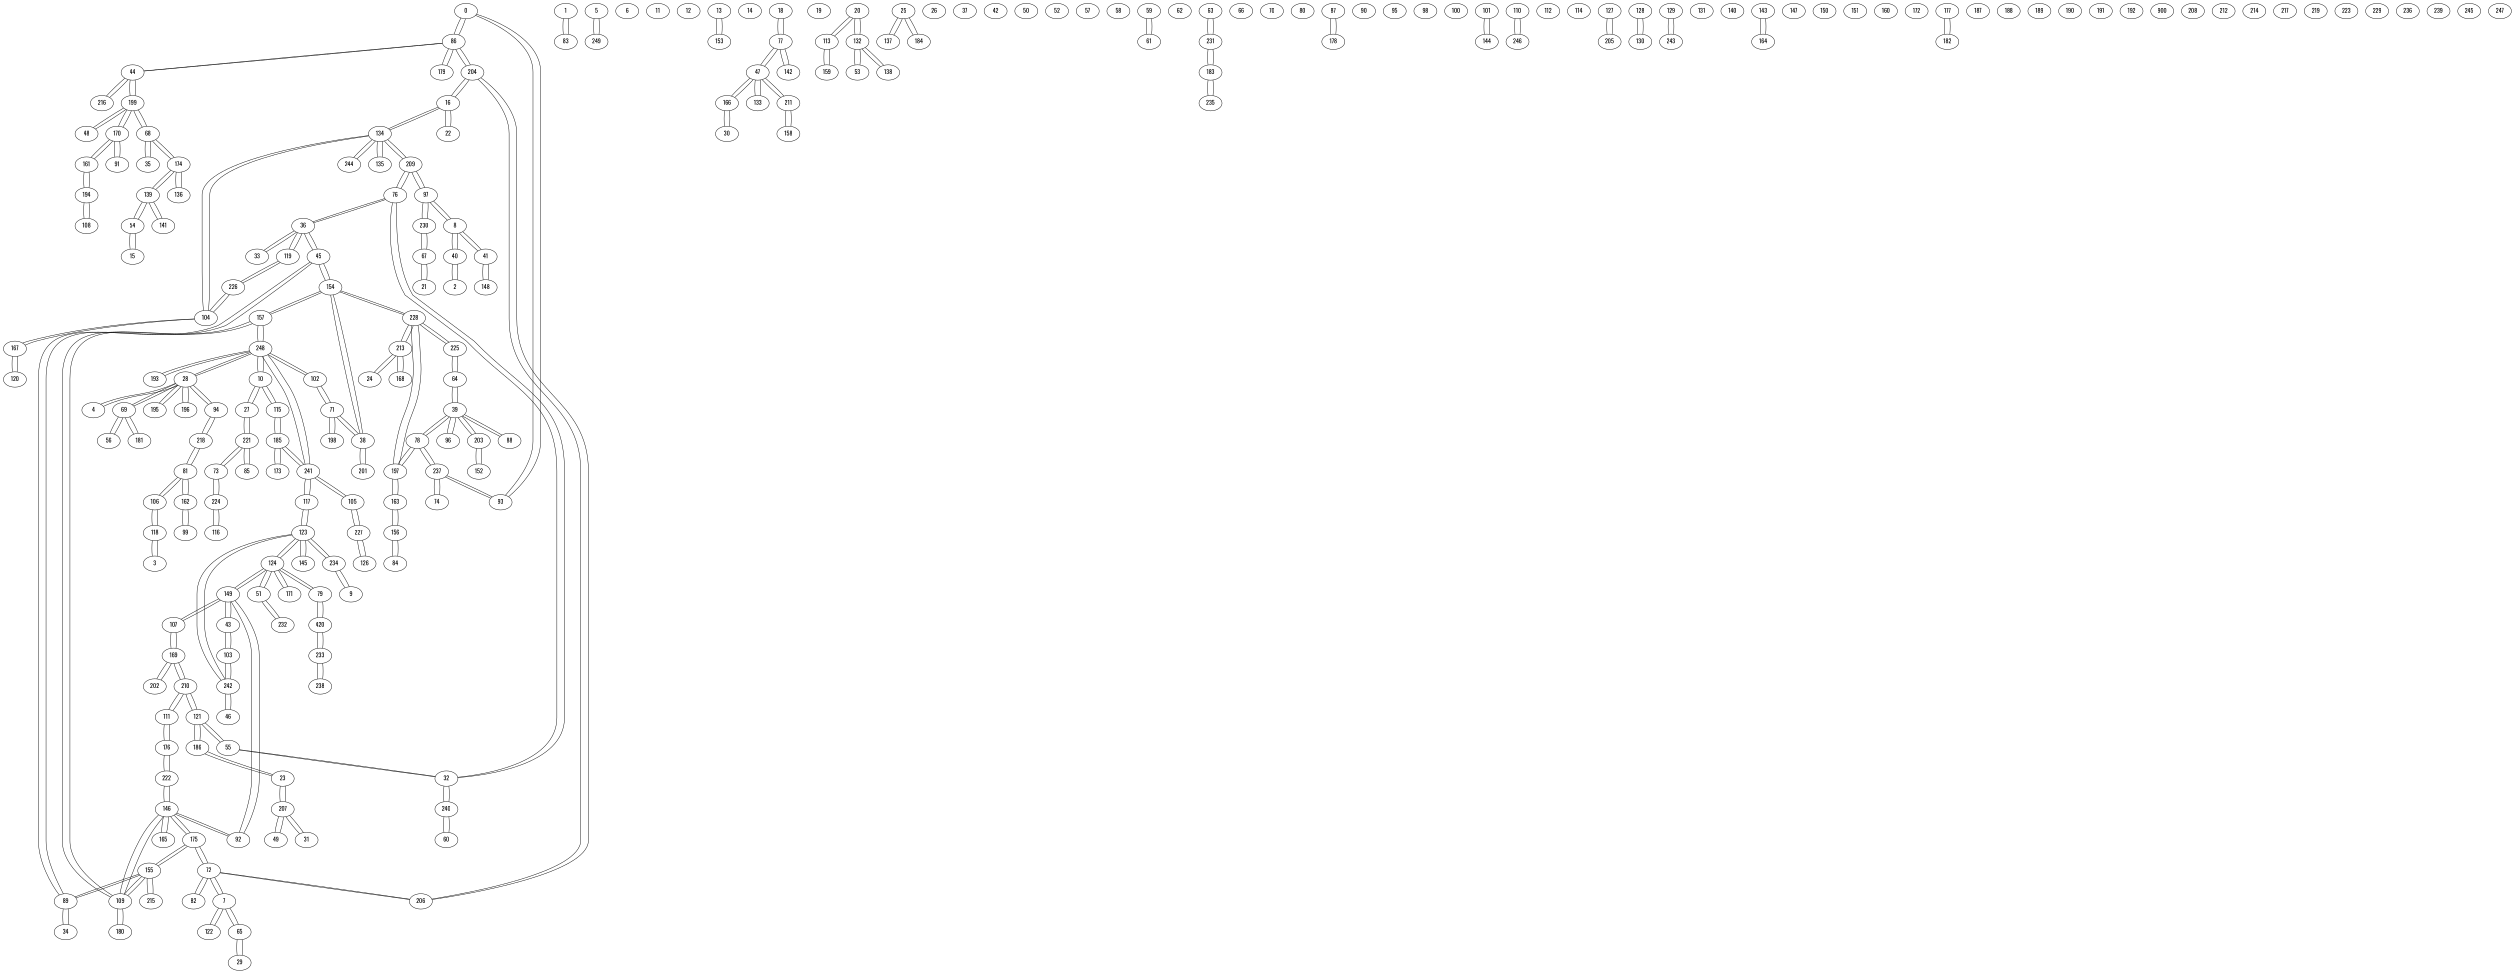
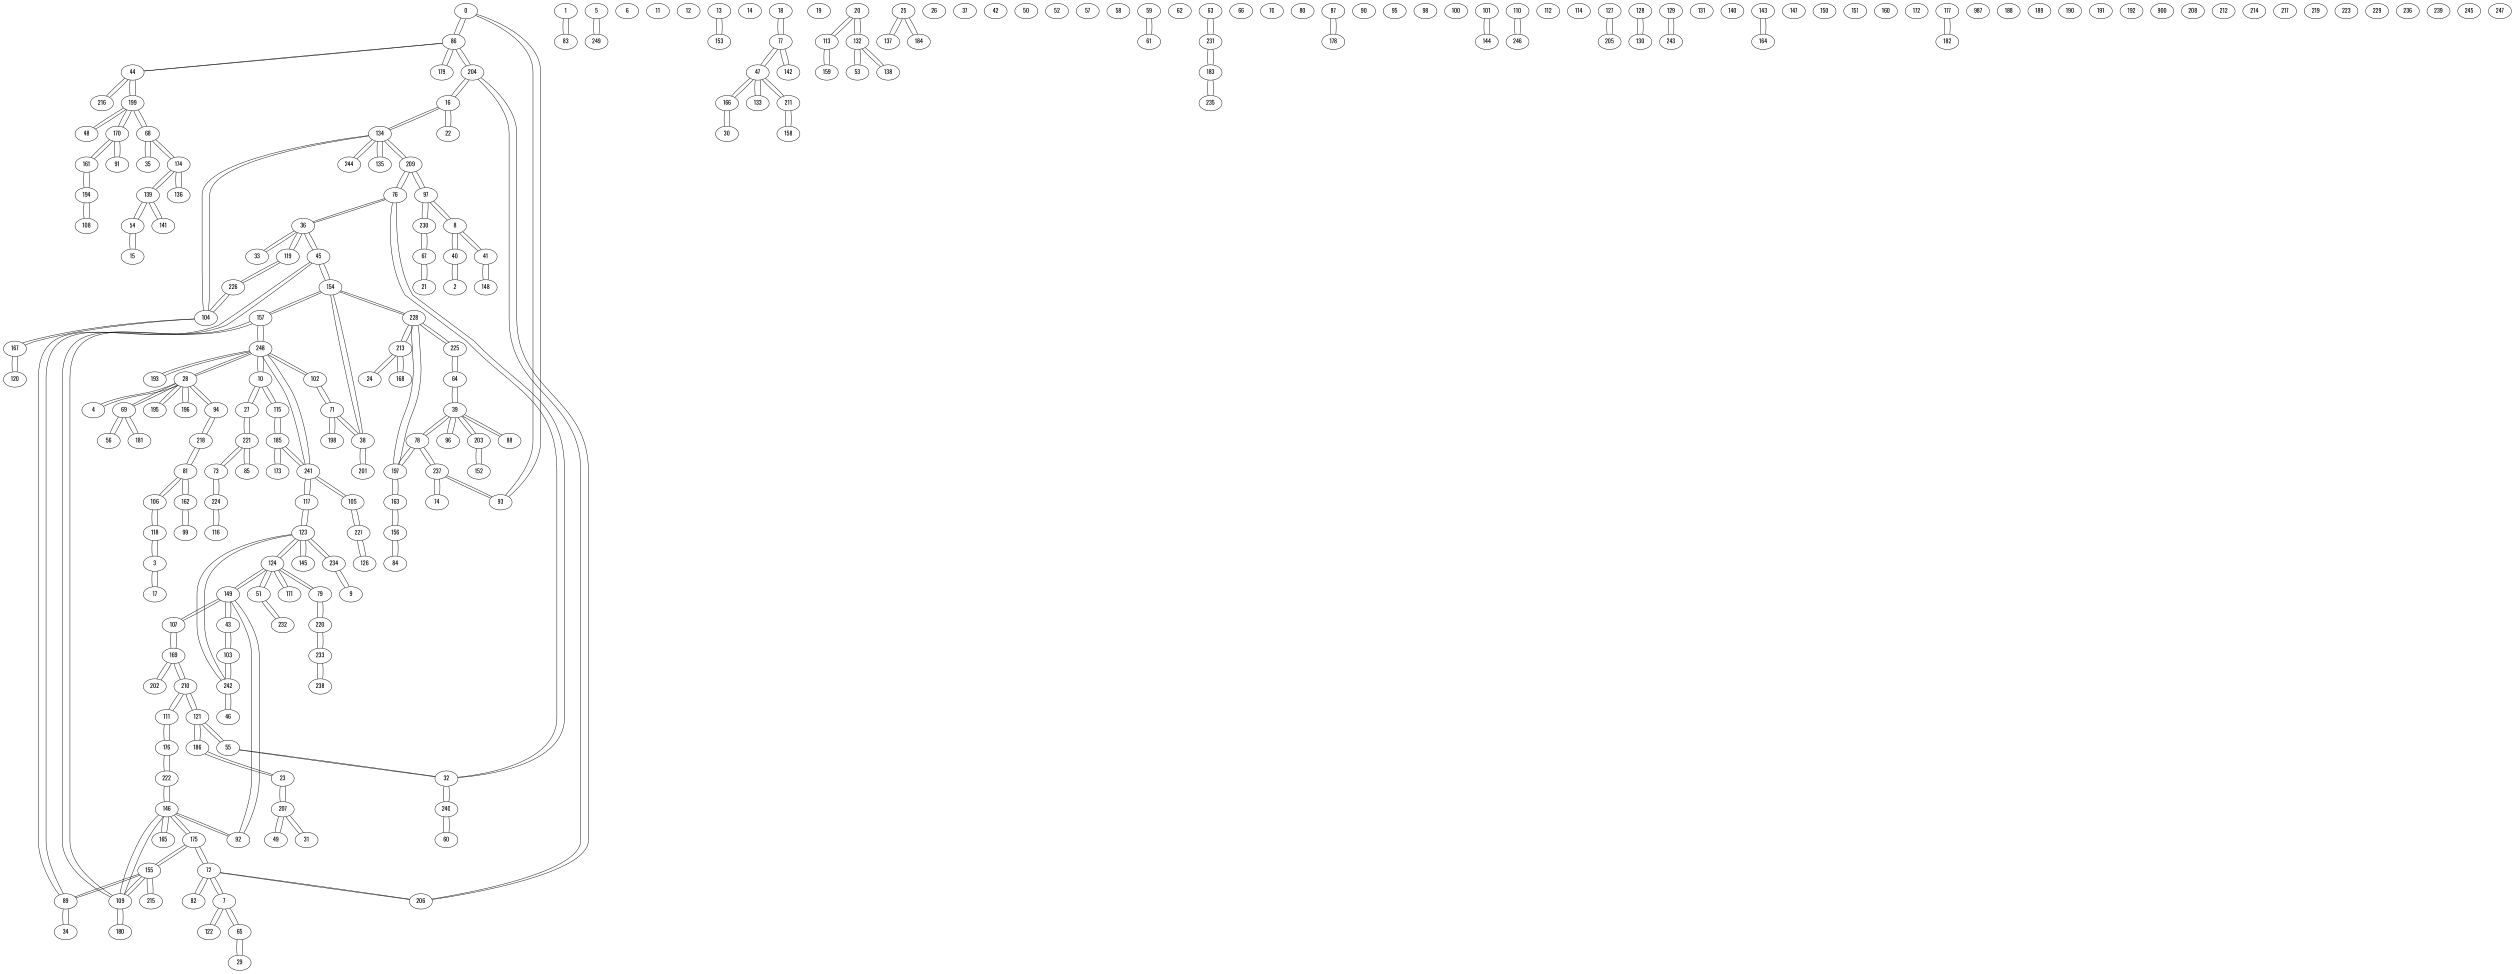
  graph {
    fontname=Oswald
    node [fontname=Oswald]
    edge [distancia=1 fontname=Oswald]
    0
    86
    93
    204
    44
    179
    237
    206
    16
    199
    216
    78
    74
    1
    83
    2
    40
    8
    41
    97
    3
    118
+   17
    106
    81
    4
    28
    248
    69
    195
    196
    94
    10
    102
    241
    157
    193
    56
    181
    218
    5
    249
    6
    7
    122
    65
    72
    29
    175
    82
    155
    146
    148
    230
    209
    67
    134
    76
    9
    234
    123
    124
    242
    117
    145
    115
    27
    185
    221
    173
    73
    85
    71
    105
    154
    109
    11
    12
    13
    153
    14
    15
    54
    139
    174
    141
    22
    104
    244
    135
    226
    167
    18
    77
    47
    142
    166
    133
    211
    19
    20
    113
    132
    159
    53
    138
    21
    23
    186
    207
    121
    31
    49
    55
    210
    24
    213
    228
    168
    197
    225
    25
    137
    184
    26
    224
    30
    32
    240
    60
    36
    33
    119
    45
    89
    34
    215
    35
    68
    48
    170
    136
    38
    37
    201
    198
    39
    96
    64
    203
    88
    152
    163
    42
    43
    149
    103
    92
    107
    51
    79
    171
    169
    46
    91
    161
    158
    50
    232
-   220 [label=420]
+   220
    52
    111
    57
    58
    59
    61
    62
    63
    231
    183
    235
    66
    70
    222
    165
    116
    156
    233
    238
    80
    162
    99
    84
    87
    178
    180
    90
    194
    176
    95
    98
    100
    101
    144
    120
    227
    126
    202
    108
    110
    246
    112
    114
    127
    205
    128
    130
    129
    243
    131
    140
    143
    164
    147
    150
    151
    160
    172
    177
    182
-   187
+   187 [label=987]
    188
    189
    190
    191
    192
    n237 [label=900]
    208
    212
    214
    217
    219
    223
    229
    236
    239
    245
    247
    0 -- 86 [distancia=12]
    0 -- 93 [distancia=14]
    86 -- 0 [distancia=12]
    86 -- 204 [distancia=14]
    86 -- 44 [distancia=7]
    86 -- 179 [distancia=9]
    93 -- 0 [distancia=14]
    93 -- 237 [distancia=11]
    204 -- 86 [distancia=14]
    204 -- 206 [distancia=8]
    204 -- 16 [distancia=14]
    44 -- 86 [distancia=7]
    44 -- 199 [distancia=6]
    44 -- 216 [distancia=13]
    179 -- 86 [distancia=9]
    237 -- 93 [distancia=11]
    237 -- 78
    237 -- 74 [distancia=15]
    206 -- 204 [distancia=8]
    206 -- 72 [distancia=6]
    16 -- 204 [distancia=14]
    16 -- 134 [distancia=12]
    16 -- 22 [distancia=14]
    199 -- 44 [distancia=6]
    199 -- 68 [distancia=11]
    199 -- 48 [distancia=2]
    199 -- 170 [distancia=11]
    216 -- 44 [distancia=13]
    78 -- 237
    78 -- 197 [distancia=3]
    78 -- 39 [distancia=5]
    74 -- 237 [distancia=15]
    1 -- 83 [distancia=13]
    83 -- 1 [distancia=13]
    2 -- 40 [distancia=3]
    40 -- 2 [distancia=3]
    40 -- 8 [distancia=10]
    8 -- 40 [distancia=10]
    8 -- 41 [distancia=2]
    8 -- 97 [distancia=13]
    41 -- 8 [distancia=2]
    41 -- 148 [distancia=10]
    97 -- 8 [distancia=13]
    97 -- 230
    97 -- 209 [distancia=13]
    3 -- 118 [distancia=5]
+   3 -- 17 [distancia=10]
    118 -- 3 [distancia=5]
    118 -- 106 [distancia=8]
+   17 -- 3 [distancia=10]
    106 -- 118 [distancia=8]
    106 -- 81 [distancia=14]
    81 -- 106 [distancia=14]
    81 -- 218 [distancia=13]
    81 -- 162 [distancia=5]
    4 -- 28
    28 -- 4
    28 -- 248
    28 -- 69
    28 -- 195 [distancia=2]
    28 -- 196 [distancia=10]
    28 -- 94 [distancia=11]
    248 -- 28
    248 -- 10 [distancia=7]
    248 -- 102 [distancia=10]
    248 -- 241 [distancia=8]
    248 -- 157 [distancia=10]
    248 -- 193 [distancia=15]
    69 -- 28
    69 -- 56 [distancia=11]
    69 -- 181 [distancia=3]
    195 -- 28 [distancia=2]
    196 -- 28 [distancia=10]
    94 -- 28 [distancia=11]
    94 -- 218 [distancia=7]
    10 -- 248 [distancia=7]
    10 -- 115 [distancia=2]
    10 -- 27 [distancia=6]
    102 -- 248 [distancia=10]
    102 -- 71
    241 -- 248 [distancia=8]
    241 -- 117 [distancia=3]
    241 -- 185 [distancia=4]
    241 -- 105 [distancia=3]
    157 -- 248 [distancia=10]
    157 -- 154 [distancia=13]
    157 -- 109 [distancia=11]
    193 -- 248 [distancia=15]
    56 -- 69 [distancia=11]
    181 -- 69 [distancia=3]
    218 -- 81 [distancia=13]
    218 -- 94 [distancia=7]
    5 -- 249 [distancia=7]
    249 -- 5 [distancia=7]
    7 -- 122
    7 -- 65
    7 -- 72 [distancia=6]
    122 -- 7
    65 -- 7
    65 -- 29 [distancia=7]
    72 -- 206 [distancia=6]
    72 -- 7 [distancia=6]
    72 -- 175 [distancia=2]
    72 -- 82 [distancia=13]
    29 -- 65 [distancia=7]
    175 -- 72 [distancia=2]
    175 -- 155 [distancia=10]
    175 -- 146 [distancia=15]
    82 -- 72 [distancia=13]
    155 -- 175 [distancia=10]
    155 -- 109 [distancia=2]
    155 -- 89 [distancia=5]
    155 -- 215 [distancia=7]
    146 -- 175 [distancia=15]
    146 -- 109 [distancia=10]
    146 -- 92 [distancia=14]
    146 -- 222
    146 -- 165 [distancia=6]
    148 -- 41 [distancia=10]
    230 -- 97
    230 -- 67 [distancia=4]
    209 -- 97 [distancia=13]
    209 -- 134 [distancia=5]
    209 -- 76 [distancia=5]
    67 -- 230 [distancia=4]
    67 -- 21 [distancia=6]
    134 -- 16 [distancia=12]
    134 -- 209 [distancia=5]
    134 -- 104 [distancia=6]
    134 -- 244 [distancia=12]
    134 -- 135 [distancia=13]
    76 -- 209 [distancia=5]
    76 -- 32 [distancia=15]
    76 -- 36 [distancia=6]
    9 -- 234
    234 -- 9
    234 -- 123 [distancia=12]
    123 -- 234 [distancia=12]
    123 -- 124 [distancia=4]
    123 -- 242 [distancia=11]
    123 -- 117 [distancia=4]
    123 -- 145
    124 -- 123 [distancia=4]
    124 -- 149 [distancia=7]
    124 -- 51 [distancia=12]
    124 -- 79 [distancia=13]
    124 -- 171
    242 -- 123 [distancia=11]
    242 -- 103 [distancia=15]
    242 -- 46 [distancia=6]
    117 -- 241 [distancia=3]
    117 -- 123 [distancia=4]
    145 -- 123
    115 -- 10 [distancia=2]
    115 -- 185 [distancia=15]
    27 -- 10 [distancia=6]
    27 -- 221 [distancia=12]
    185 -- 241 [distancia=4]
    185 -- 115 [distancia=15]
    185 -- 173 [distancia=15]
    221 -- 27 [distancia=12]
    221 -- 73
    221 -- 85 [distancia=4]
    173 -- 185 [distancia=15]
    73 -- 221
    73 -- 224 [distancia=14]
    85 -- 221 [distancia=4]
    71 -- 102
    71 -- 38 [distancia=6]
    71 -- 198 [distancia=8]
    105 -- 241 [distancia=3]
    105 -- 227 [distancia=8]
    154 -- 157 [distancia=13]
    154 -- 228 [distancia=2]
    154 -- 45
    154 -- 38 [distancia=8]
    109 -- 157 [distancia=11]
    109 -- 155 [distancia=2]
    109 -- 146 [distancia=10]
    109 -- 180 [distancia=6]
    13 -- 153 [distancia=4]
    153 -- 13 [distancia=4]
    15 -- 54 [distancia=14]
    54 -- 15 [distancia=14]
    54 -- 139 [distancia=9]
    139 -- 54 [distancia=9]
    139 -- 174 [distancia=6]
    139 -- 141 [distancia=14]
    174 -- 139 [distancia=6]
    174 -- 68 [distancia=12]
    174 -- 136 [distancia=7]
    141 -- 139 [distancia=14]
    22 -- 16 [distancia=14]
    104 -- 134 [distancia=6]
    104 -- 226 [distancia=2]
    104 -- 167 [distancia=2]
    244 -- 134 [distancia=12]
    135 -- 134 [distancia=13]
    226 -- 104 [distancia=2]
    226 -- 119 [distancia=6]
    167 -- 104 [distancia=2]
    167 -- 120 [distancia=2]
    18 -- 77 [distancia=14]
    77 -- 18 [distancia=14]
    77 -- 47 [distancia=6]
    77 -- 142 [distancia=8]
    47 -- 77 [distancia=6]
    47 -- 166 [distancia=4]
    47 -- 133 [distancia=3]
    47 -- 211 [distancia=4]
    142 -- 77 [distancia=8]
    166 -- 47 [distancia=4]
    166 -- 30 [distancia=10]
    133 -- 47 [distancia=3]
    211 -- 47 [distancia=4]
    211 -- 158 [distancia=7]
    20 -- 113 [distancia=8]
    20 -- 132 [distancia=9]
    113 -- 20 [distancia=8]
    113 -- 159 [distancia=9]
    132 -- 20 [distancia=9]
    132 -- 53 [distancia=9]
    132 -- 138 [distancia=15]
    159 -- 113 [distancia=9]
    53 -- 132 [distancia=9]
    138 -- 132 [distancia=15]
    21 -- 67 [distancia=6]
    23 -- 186 [distancia=3]
    23 -- 207 [distancia=7]
    186 -- 23 [distancia=3]
    186 -- 121 [distancia=7]
    207 -- 23 [distancia=7]
    207 -- 31 [distancia=13]
    207 -- 49 [distancia=12]
    121 -- 186 [distancia=7]
    121 -- 55 [distancia=12]
    121 -- 210 [distancia=3]
    31 -- 207 [distancia=13]
    49 -- 207 [distancia=12]
    55 -- 121 [distancia=12]
    55 -- 32 [distancia=4]
    210 -- 121 [distancia=3]
    210 -- 169 [distancia=14]
    210 -- 111 [distancia=7]
    24 -- 213 [distancia=14]
    213 -- 24 [distancia=14]
    213 -- 228 [distancia=11]
    213 -- 168 [distancia=8]
    228 -- 154 [distancia=2]
    228 -- 213 [distancia=11]
    228 -- 197 [distancia=9]
    228 -- 225 [distancia=2]
    168 -- 213 [distancia=8]
    197 -- 78 [distancia=3]
    197 -- 228 [distancia=9]
    197 -- 163 [distancia=13]
    225 -- 228 [distancia=2]
    225 -- 64 [distancia=15]
    25 -- 137 [distancia=7]
    25 -- 184 [distancia=9]
    137 -- 25 [distancia=7]
    184 -- 25 [distancia=9]
    224 -- 73 [distancia=14]
    224 -- 116 [distancia=3]
    30 -- 166 [distancia=10]
    32 -- 76 [distancia=15]
    32 -- 55 [distancia=4]
    32 -- 240 [distancia=5]
    240 -- 32 [distancia=5]
    240 -- 60 [distancia=11]
    60 -- 240 [distancia=11]
    36 -- 76 [distancia=6]
    36 -- 33 [distancia=10]
    36 -- 119 [distancia=8]
    36 -- 45 [distancia=14]
    33 -- 36 [distancia=10]
    119 -- 226 [distancia=6]
    119 -- 36 [distancia=8]
    45 -- 154
    45 -- 36 [distancia=14]
    45 -- 89 [distancia=12]
    89 -- 155 [distancia=5]
    89 -- 45 [distancia=12]
    89 -- 34 [distancia=11]
    34 -- 89 [distancia=11]
    215 -- 155 [distancia=7]
    35 -- 68 [distancia=5]
    68 -- 199 [distancia=11]
    68 -- 174 [distancia=12]
    68 -- 35 [distancia=5]
    48 -- 199 [distancia=2]
    170 -- 199 [distancia=11]
    170 -- 91 [distancia=7]
    170 -- 161 [distancia=10]
    136 -- 174 [distancia=7]
    38 -- 71 [distancia=6]
    38 -- 154 [distancia=8]
    38 -- 201 [distancia=4]
    201 -- 38 [distancia=4]
    198 -- 71 [distancia=8]
    39 -- 78 [distancia=5]
    39 -- 96 [distancia=3]
    39 -- 64 [distancia=12]
    39 -- 203 [distancia=14]
    39 -- 88 [distancia=15]
    96 -- 39 [distancia=3]
    64 -- 225 [distancia=15]
    64 -- 39 [distancia=12]
    203 -- 39 [distancia=14]
    203 -- 152
    88 -- 39 [distancia=15]
    152 -- 203
    163 -- 197 [distancia=13]
    163 -- 156 [distancia=15]
    43 -- 149 [distancia=7]
    43 -- 103 [distancia=12]
    149 -- 124 [distancia=7]
    149 -- 43 [distancia=7]
    149 -- 92 [distancia=10]
    149 -- 107
    103 -- 242 [distancia=15]
    103 -- 43 [distancia=12]
    92 -- 146 [distancia=14]
    92 -- 149 [distancia=10]
    107 -- 149
    107 -- 169
    51 -- 124 [distancia=12]
    51 -- 232 [distancia=13]
    79 -- 124 [distancia=13]
    79 -- 220 [distancia=2]
    171 -- 124
    169 -- 210 [distancia=14]
    169 -- 107
    169 -- 202 [distancia=8]
    46 -- 242 [distancia=6]
    91 -- 170 [distancia=7]
    161 -- 170 [distancia=10]
    161 -- 194 [distancia=13]
    158 -- 211 [distancia=7]
    232 -- 51 [distancia=13]
    220 -- 79 [distancia=2]
    220 -- 233 [distancia=2]
    111 -- 210 [distancia=7]
    111 -- 176 [distancia=2]
    59 -- 61 [distancia=9]
    61 -- 59 [distancia=9]
    63 -- 231 [distancia=11]
    231 -- 63 [distancia=11]
    231 -- 183 [distancia=11]
    183 -- 231 [distancia=11]
    183 -- 235 [distancia=2]
    235 -- 183 [distancia=2]
    222 -- 146
    222 -- 176 [distancia=9]
    165 -- 146 [distancia=6]
    116 -- 224 [distancia=3]
    156 -- 163 [distancia=15]
    156 -- 84 [distancia=7]
    233 -- 220 [distancia=2]
    233 -- 238 [distancia=11]
    238 -- 233 [distancia=11]
    162 -- 81 [distancia=5]
    162 -- 99 [distancia=14]
    99 -- 162 [distancia=14]
    84 -- 156 [distancia=7]
    87 -- 178 [distancia=11]
    178 -- 87 [distancia=11]
    180 -- 109 [distancia=6]
    194 -- 161 [distancia=13]
    194 -- 108 [distancia=11]
    176 -- 111 [distancia=2]
    176 -- 222 [distancia=9]
    101 -- 144
    144 -- 101
    120 -- 167 [distancia=2]
    227 -- 105 [distancia=8]
    227 -- 126 [distancia=6]
    126 -- 227 [distancia=6]
    202 -- 169 [distancia=8]
    108 -- 194 [distancia=11]
    110 -- 246 [distancia=5]
    246 -- 110 [distancia=5]
    127 -- 205
    205 -- 127
    128 -- 130 [distancia=4]
    130 -- 128 [distancia=4]
    129 -- 243 [distancia=13]
    243 -- 129 [distancia=13]
    143 -- 164 [distancia=2]
    164 -- 143 [distancia=2]
    177 -- 182 [distancia=11]
    182 -- 177 [distancia=11]
  }
